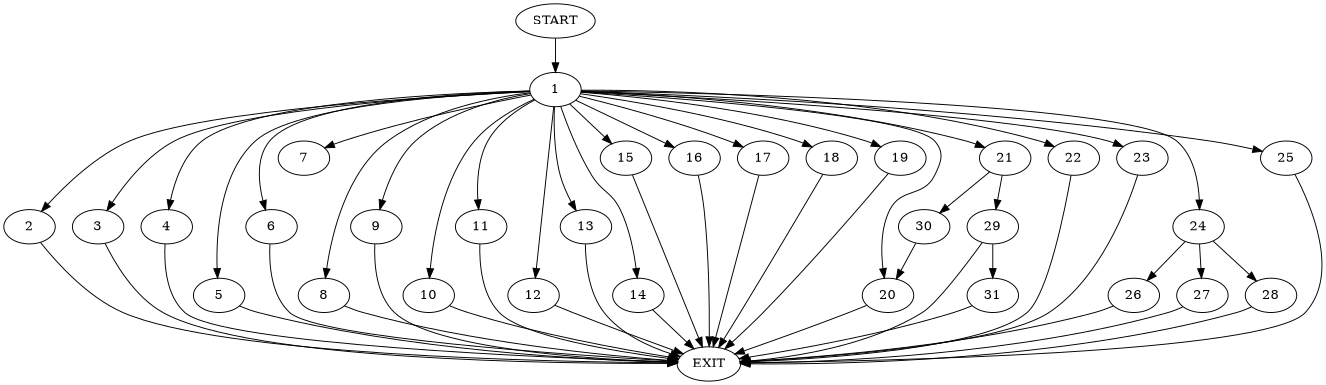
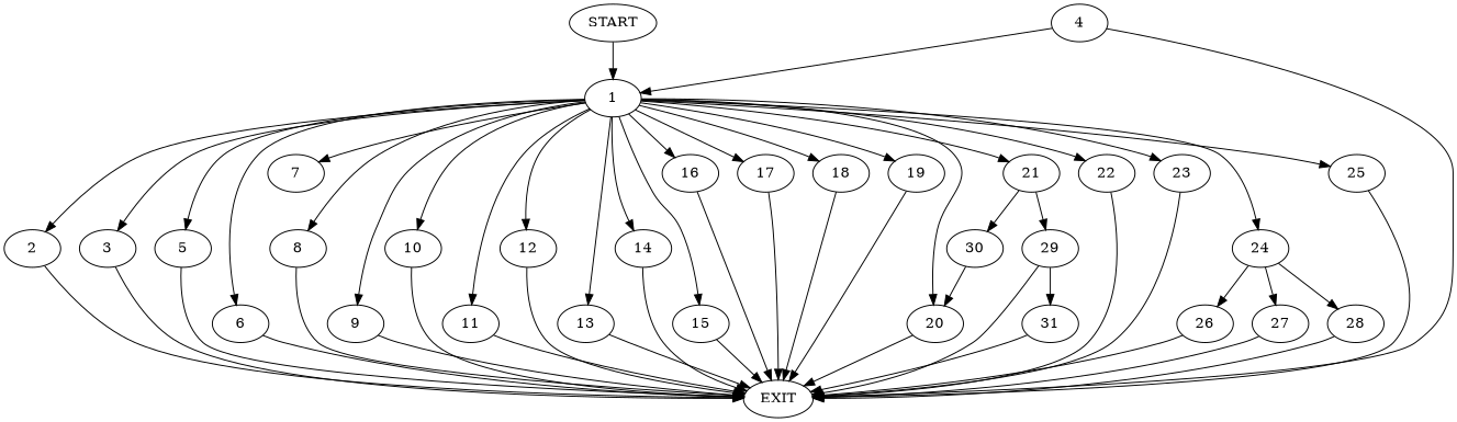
  digraph {
    fontname="DejaVu Serif"
    node [fontname="DejaVu Serif"]
    edge [fontname="DejaVu Serif"]
    n1 [label=START]
    1
    2
    3
    4
    5
    6
    7
    8
    9
    10
    11
    12
    13
    14
    15
    16
    17
    18
    19
    20
    21
    22
    23
    24
    25
    n27 [label=EXIT]
    29
    30
    26
    27
    28
    31
    n1 -> 1
    1 -> 2
    1 -> 3
-   1 -> 4
+   4 -> 1
    1 -> 5
    1 -> 6
    1 -> 7
    1 -> 8
    1 -> 9
    1 -> 10
    1 -> 11
    1 -> 12
    1 -> 13
    1 -> 14
    1 -> 15
    1 -> 16
    1 -> 17
    1 -> 18
    1 -> 19
    1 -> 20
    1 -> 21
    1 -> 22
    1 -> 23
    1 -> 24
    1 -> 25
    2 -> n27
    3 -> n27
    4 -> n27
    5 -> n27
    6 -> n27
    8 -> n27
    9 -> n27
    10 -> n27
    11 -> n27
    12 -> n27
    13 -> n27
    14 -> n27
    15 -> n27
    16 -> n27
    17 -> n27
    18 -> n27
    19 -> n27
    20 -> n27
    21 -> 29
    21 -> 30
    22 -> n27
    23 -> n27
    24 -> 26
    24 -> 27
    24 -> 28
    25 -> n27
    29 -> n27
    29 -> 31
    30 -> 20
    26 -> n27
    27 -> n27
    28 -> n27
    31 -> n27
  }
